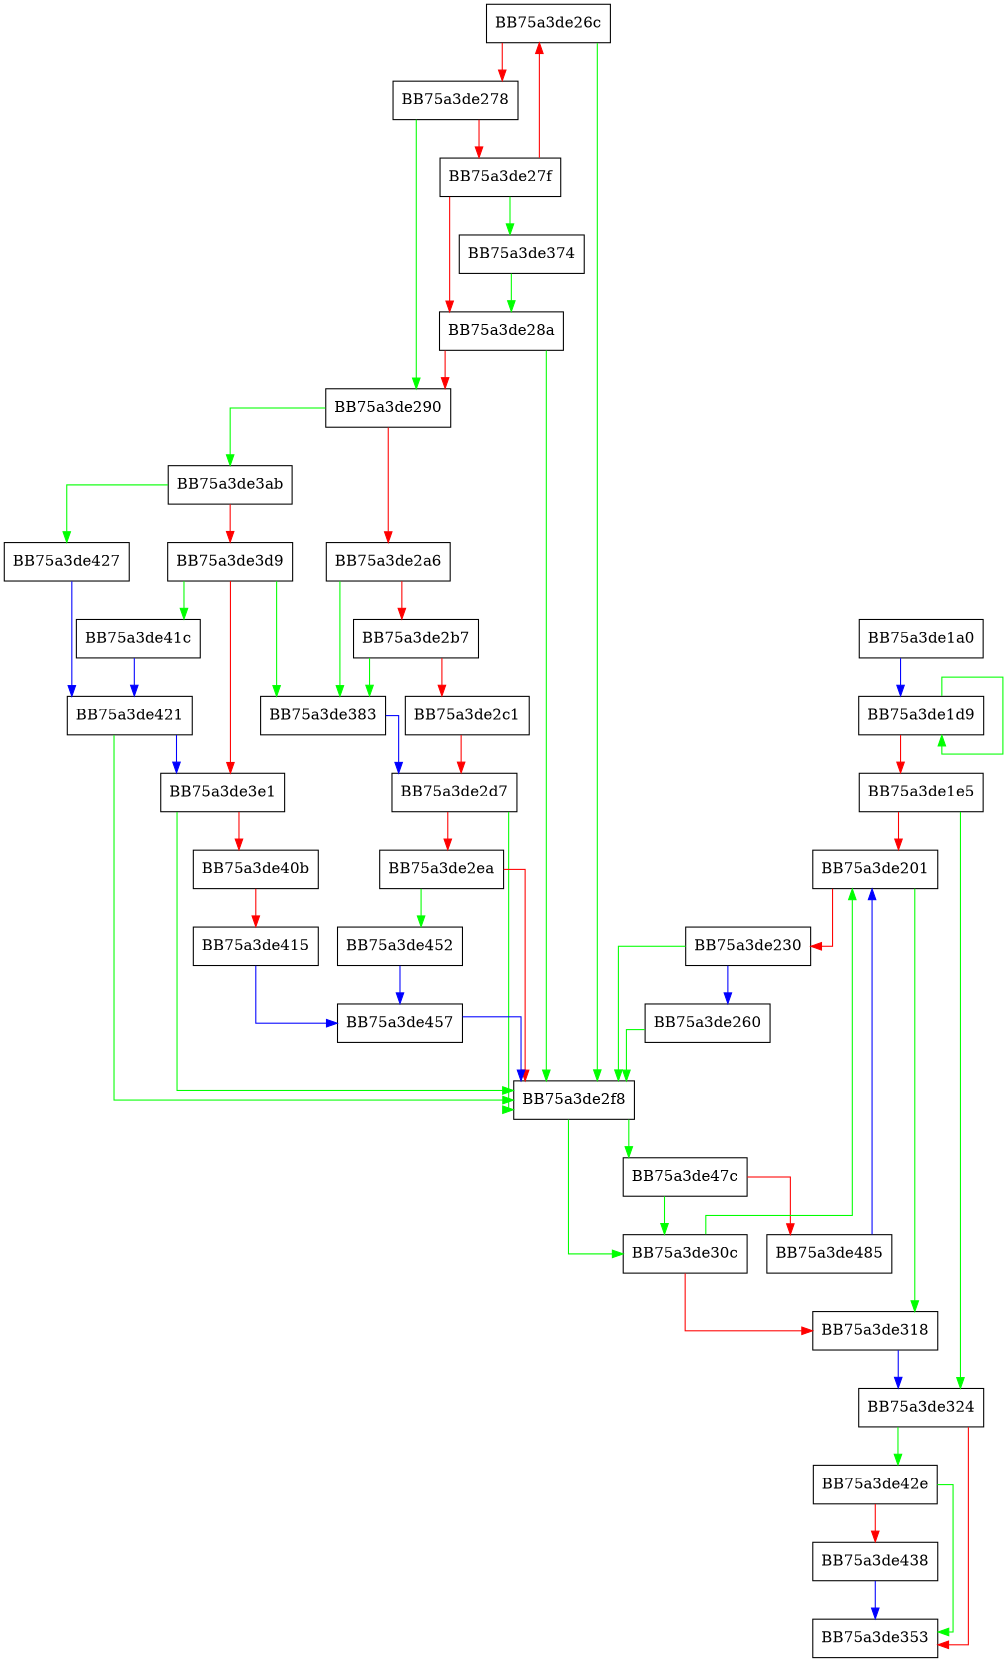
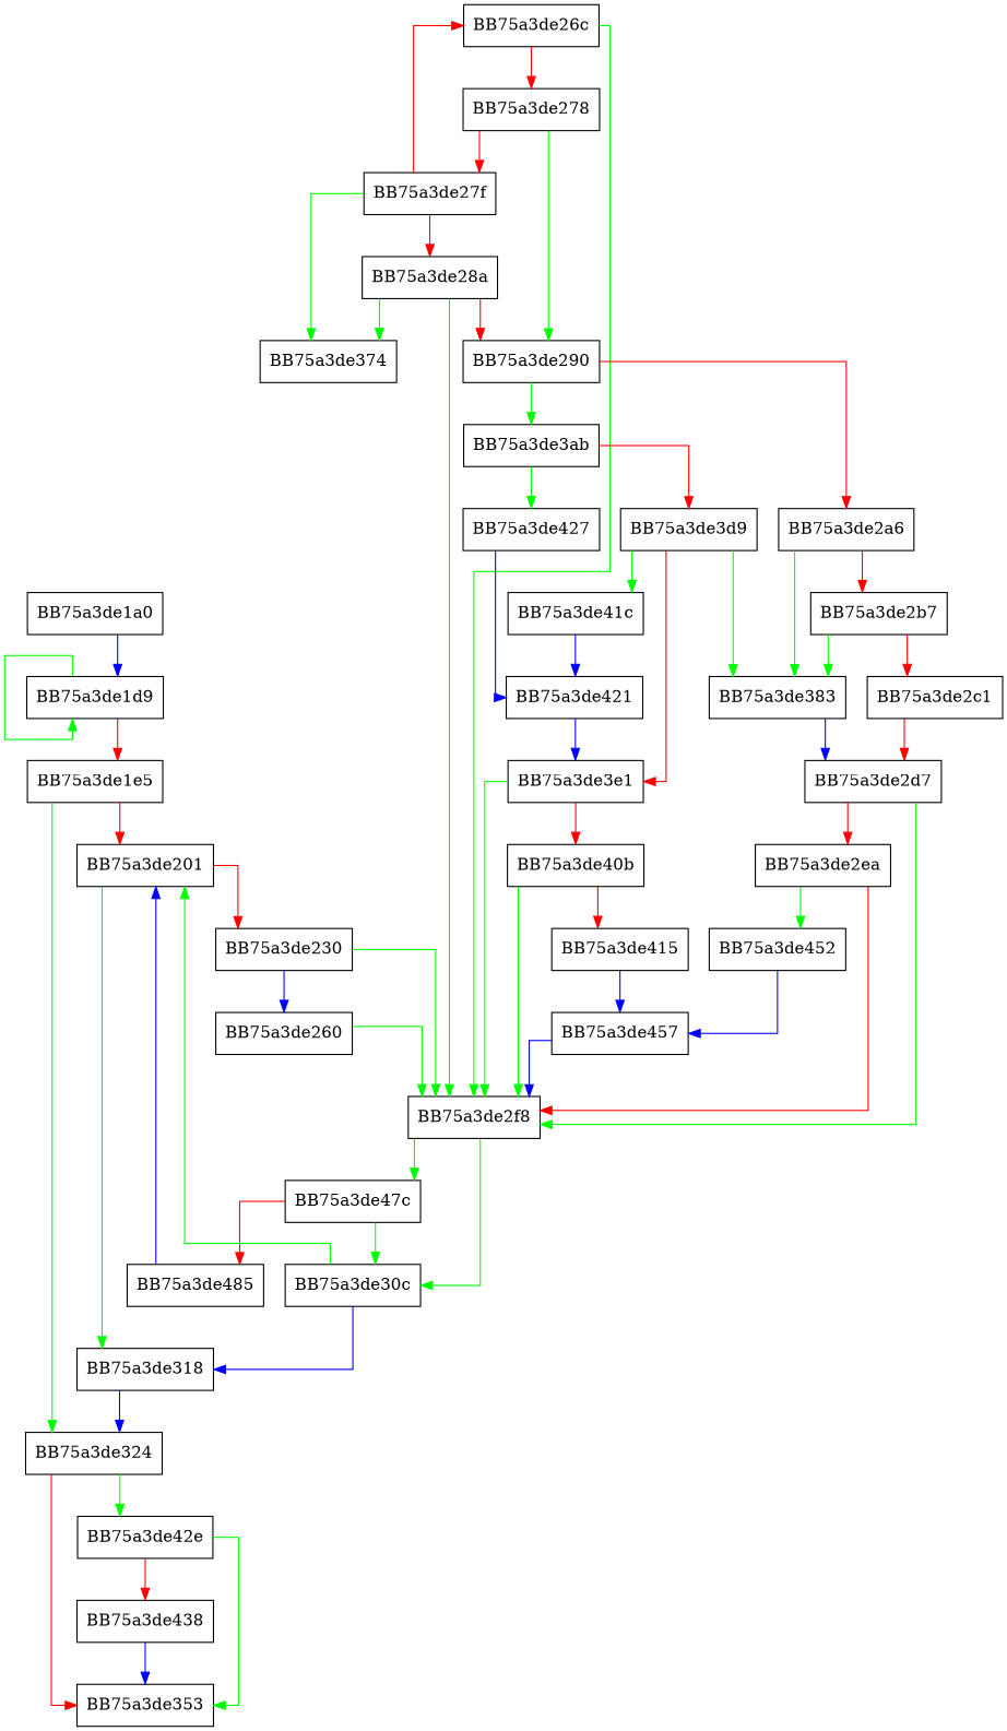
  digraph {
    splines=ortho
    node [shape=box]
    edge [color=green]
    BB75a3de1a0
    BB75a3de1d9
    BB75a3de1e5
    BB75a3de324
    BB75a3de201
    BB75a3de42e
    BB75a3de353
    BB75a3de318
    BB75a3de230
    BB75a3de438
    BB75a3de2f8
    BB75a3de260
    BB75a3de47c
    BB75a3de30c
    BB75a3de485
    BB75a3de26c
    BB75a3de278
    BB75a3de290
    BB75a3de27f
    BB75a3de3ab
    BB75a3de2a6
    BB75a3de374
    BB75a3de28a
    BB75a3de427
    BB75a3de3d9
    BB75a3de383
    BB75a3de2b7
    BB75a3de421
    BB75a3de41c
    BB75a3de3e1
    BB75a3de2d7
    BB75a3de2c1
    BB75a3de2ea
    BB75a3de452
    BB75a3de457
    BB75a3de40b
    BB75a3de415
    BB75a3de1a0 -> BB75a3de1d9 [color=blue]
    BB75a3de1d9 -> BB75a3de1d9
    BB75a3de1d9 -> BB75a3de1e5 [color=red]
    BB75a3de1e5 -> BB75a3de324
    BB75a3de1e5 -> BB75a3de201 [color=red]
    BB75a3de324 -> BB75a3de42e
    BB75a3de324 -> BB75a3de353 [color=red]
    BB75a3de201 -> BB75a3de318
    BB75a3de201 -> BB75a3de230 [color=red]
    BB75a3de42e -> BB75a3de353
    BB75a3de42e -> BB75a3de438 [color=red]
    BB75a3de318 -> BB75a3de324 [color=blue]
    BB75a3de230 -> BB75a3de2f8
    BB75a3de230 -> BB75a3de260 [color=blue]
    BB75a3de438 -> BB75a3de353 [color=blue]
    BB75a3de2f8 -> BB75a3de47c
    BB75a3de2f8 -> BB75a3de30c
    BB75a3de260 -> BB75a3de2f8
    BB75a3de47c -> BB75a3de30c
    BB75a3de47c -> BB75a3de485 [color=red]
    BB75a3de30c -> BB75a3de201
-   BB75a3de30c -> BB75a3de318 [color=red]
+   BB75a3de30c -> BB75a3de318 [color=blue]
    BB75a3de485 -> BB75a3de201 [color=blue]
    BB75a3de26c -> BB75a3de2f8
    BB75a3de26c -> BB75a3de278 [color=red]
    BB75a3de278 -> BB75a3de290
    BB75a3de278 -> BB75a3de27f [color=red]
    BB75a3de290 -> BB75a3de3ab
    BB75a3de290 -> BB75a3de2a6 [color=red]
    BB75a3de27f -> BB75a3de26c [color=red]
    BB75a3de27f -> BB75a3de374
    BB75a3de27f -> BB75a3de28a [color=red]
    BB75a3de3ab -> BB75a3de427
    BB75a3de3ab -> BB75a3de3d9 [color=red]
    BB75a3de2a6 -> BB75a3de383
    BB75a3de2a6 -> BB75a3de2b7 [color=red]
-   BB75a3de374 -> BB75a3de28a
+   BB75a3de28a -> BB75a3de374
    BB75a3de28a -> BB75a3de2f8
    BB75a3de28a -> BB75a3de290 [color=red]
    BB75a3de427 -> BB75a3de421 [color=blue]
    BB75a3de3d9 -> BB75a3de383
    BB75a3de3d9 -> BB75a3de41c
    BB75a3de3d9 -> BB75a3de3e1 [color=red]
    BB75a3de383 -> BB75a3de2d7 [color=blue]
    BB75a3de2b7 -> BB75a3de383
    BB75a3de2b7 -> BB75a3de2c1 [color=red]
    BB75a3de421 -> BB75a3de3e1 [color=blue]
    BB75a3de41c -> BB75a3de421 [color=blue]
    BB75a3de3e1 -> BB75a3de2f8
    BB75a3de3e1 -> BB75a3de40b [color=red]
    BB75a3de2d7 -> BB75a3de2f8
    BB75a3de2d7 -> BB75a3de2ea [color=red]
    BB75a3de2c1 -> BB75a3de2d7 [color=red]
    BB75a3de2ea -> BB75a3de2f8 [color=red]
    BB75a3de2ea -> BB75a3de452
    BB75a3de452 -> BB75a3de457 [color=blue]
    BB75a3de457 -> BB75a3de2f8 [color=blue]
-   BB75a3de421 -> BB75a3de2f8
+   BB75a3de40b -> BB75a3de2f8
    BB75a3de40b -> BB75a3de415 [color=red]
    BB75a3de415 -> BB75a3de457 [color=blue]
  }
